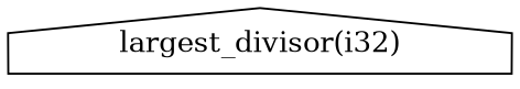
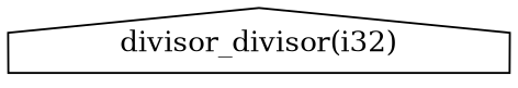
  digraph {
-   n1 [label="largest_divisor(i32)" shape=house]
+   n1 [label="divisor_divisor(i32)" shape=house]
  }
